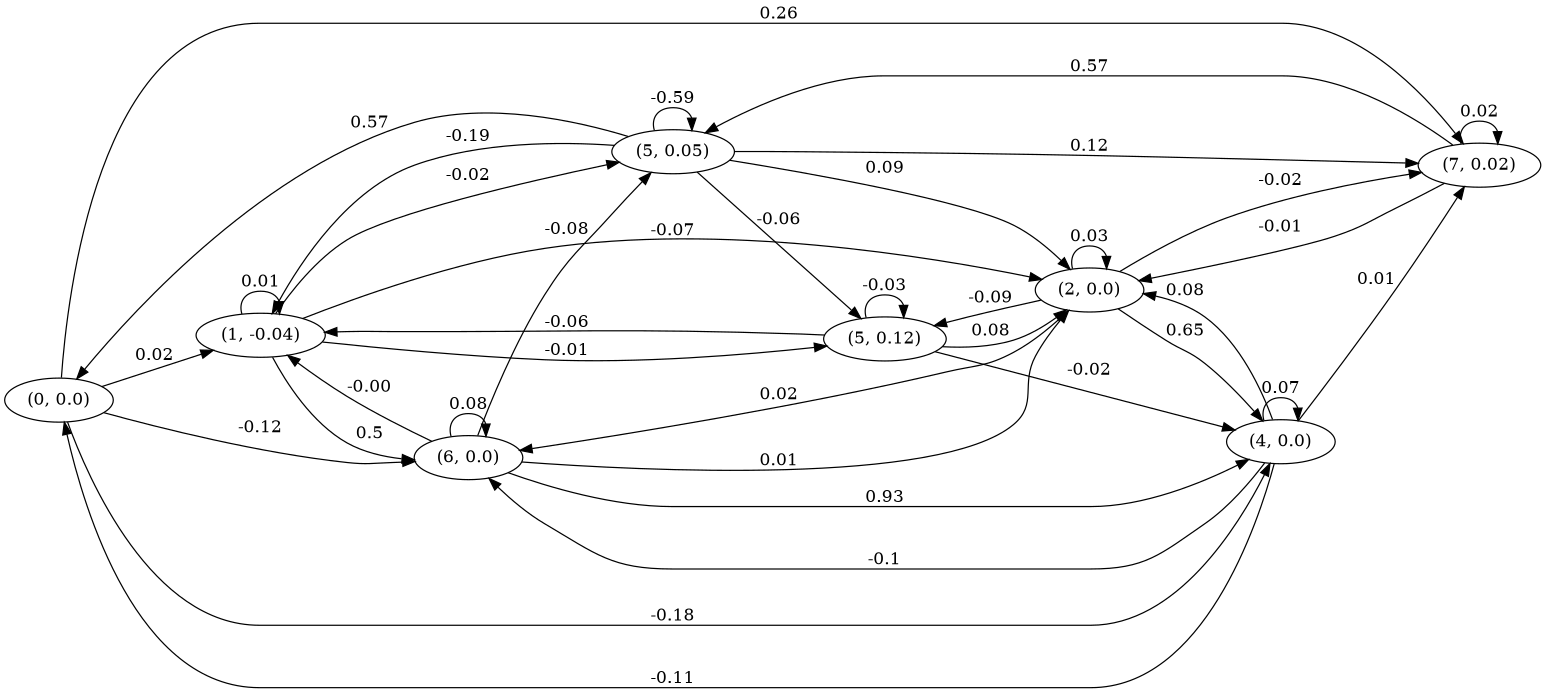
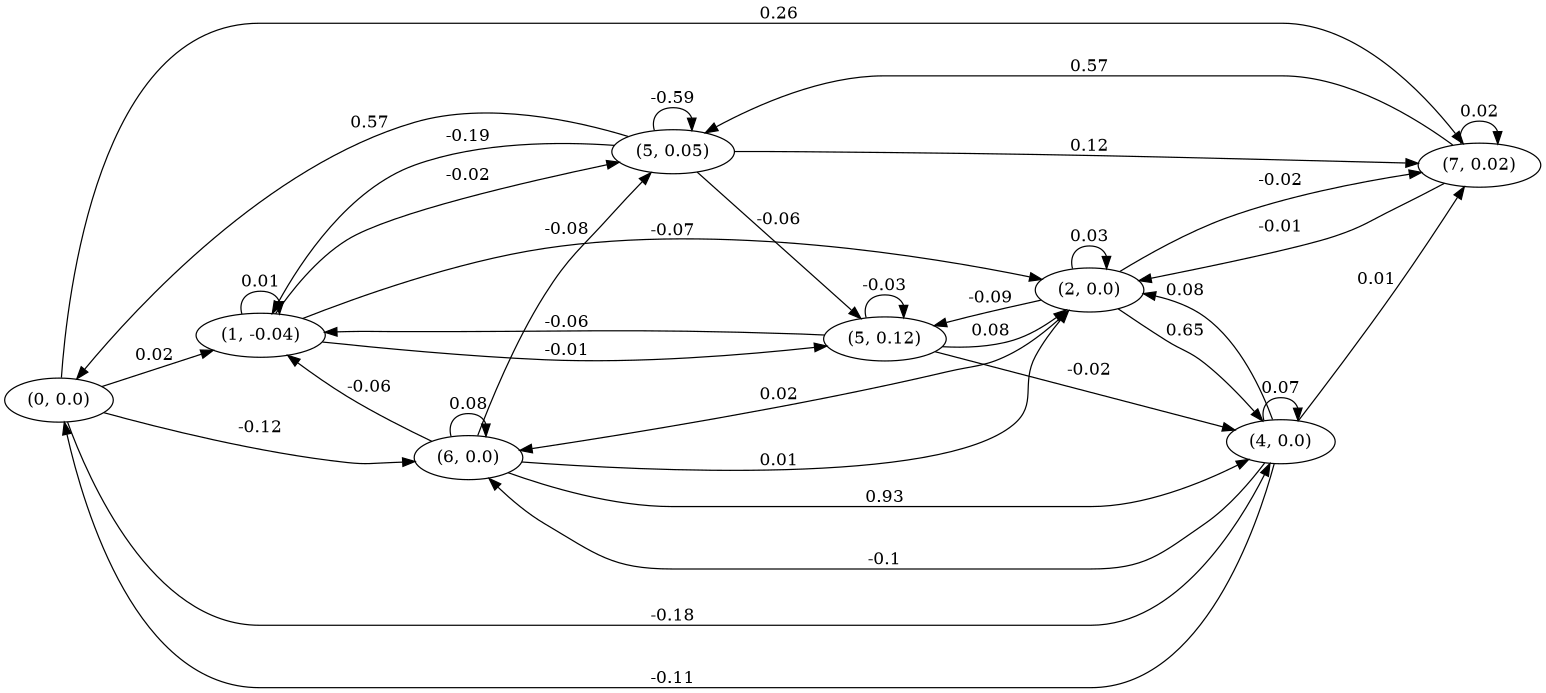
  digraph {
    rankdir=LR
    n1 [label="(0, 0.0)"]
    n2 [label="(1, -0.04)"]
    n3 [label="(4, 0.0)"]
    n4 [label="(6, 0.0)"]
    n5 [label="(7, 0.02)"]
    n6 [label="(2, 0.0)"]
    n7 [label="(5, 0.12)"]
    n8 [label="(5, 0.05)"]
    n1 -> n2 [label=0.02]
    n1 -> n3 [label=-0.18]
    n1 -> n4 [label=-0.12]
    n1 -> n5 [label=0.26]
    n2 -> n2 [label=0.01]
-   n2 -> n4 [label=0.5]
    n2 -> n6 [label=-0.07]
    n2 -> n7 [label=-0.01]
    n2 -> n8 [label=-0.02]
    n3 -> n1 [label=-0.11]
    n3 -> n3 [label=0.07]
    n3 -> n4 [label=-0.1]
    n3 -> n5 [label=0.01]
    n3 -> n6 [label=0.08]
-   n4 -> n2 [label=-0.00]
+   n4 -> n2 [label=-0.06]
    n4 -> n3 [label=0.93]
    n4 -> n4 [label=0.08]
    n4 -> n6 [label=0.01]
    n4 -> n8 [label=-0.08]
    n5 -> n5 [label=0.02]
    n5 -> n6 [label=-0.01]
    n5 -> n8 [label=0.57]
    n6 -> n3 [label=0.65]
    n6 -> n4 [label=0.02]
    n6 -> n5 [label=-0.02]
    n6 -> n6 [label=0.03]
    n6 -> n7 [label=-0.09]
    n7 -> n2 [label=-0.06]
    n7 -> n3 [label=-0.02]
    n7 -> n6 [label=0.08]
    n7 -> n7 [label=-0.03]
    n8 -> n1 [label=0.57]
    n8 -> n2 [label=-0.19]
    n8 -> n5 [label=0.12]
-   n8 -> n6 [label=0.09]
    n8 -> n7 [label=-0.06]
    n8 -> n8 [label=-0.59]
  }
